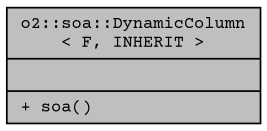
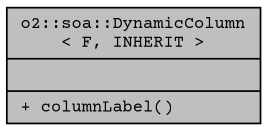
  digraph {
    fontname="Courier Prime"
-   n1 [color=black fillcolor=grey75 fontcolor=black fontname="Courier Prime" fontsize=10 height=0.2 label="{o2::soa::DynamicColumn\l\< F, INHERIT \>\n||+ soa()\l}" shape=record style=filled width=0.4]
+   n1 [color=black fillcolor=grey75 fontcolor=black fontname="Courier Prime" fontsize=10 height=0.2 label="{o2::soa::DynamicColumn\l\< F, INHERIT \>\n||+ columnLabel()\l}" shape=record style=filled width=0.4]
  }
